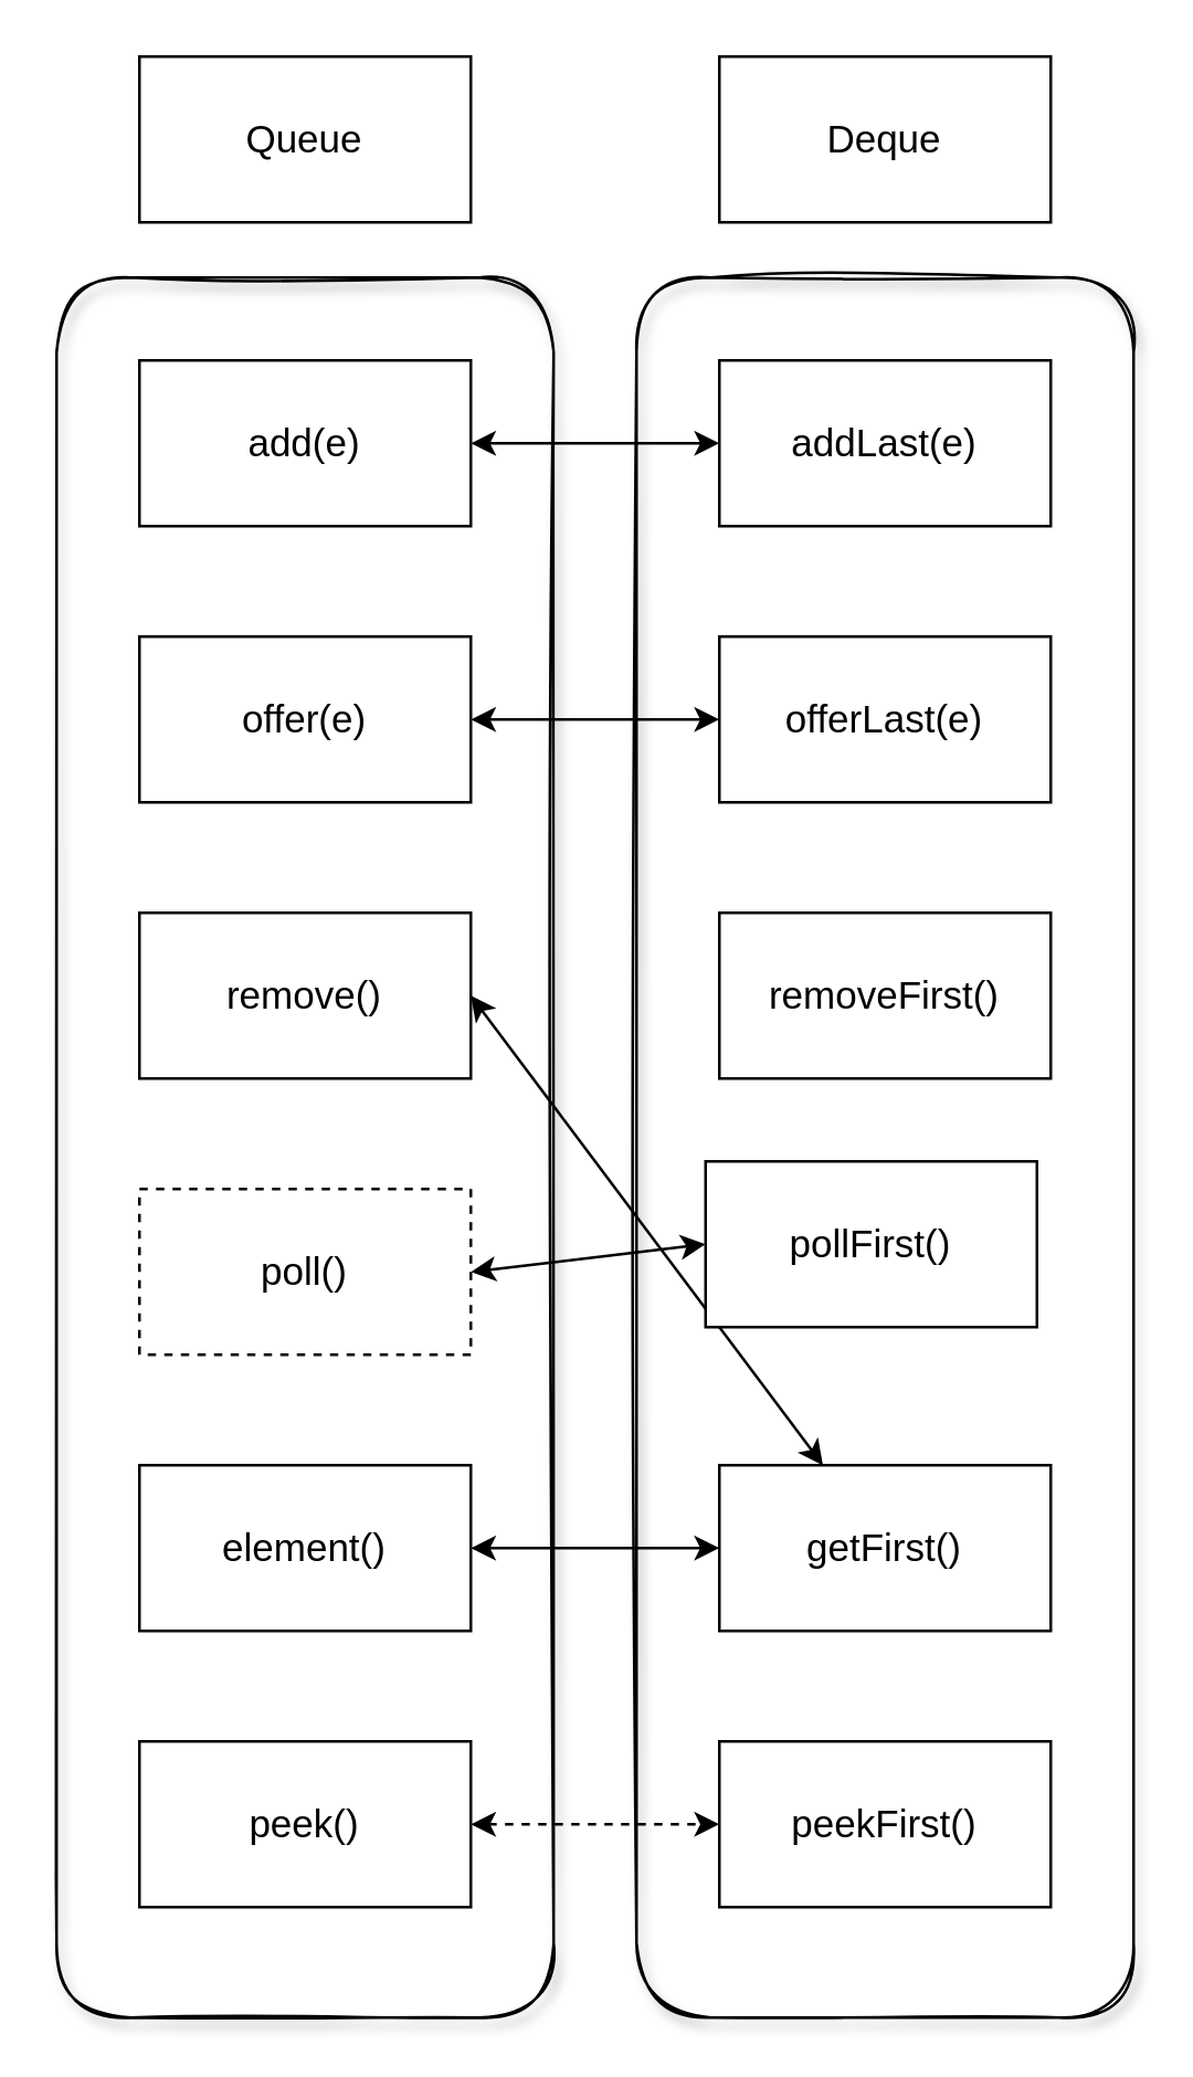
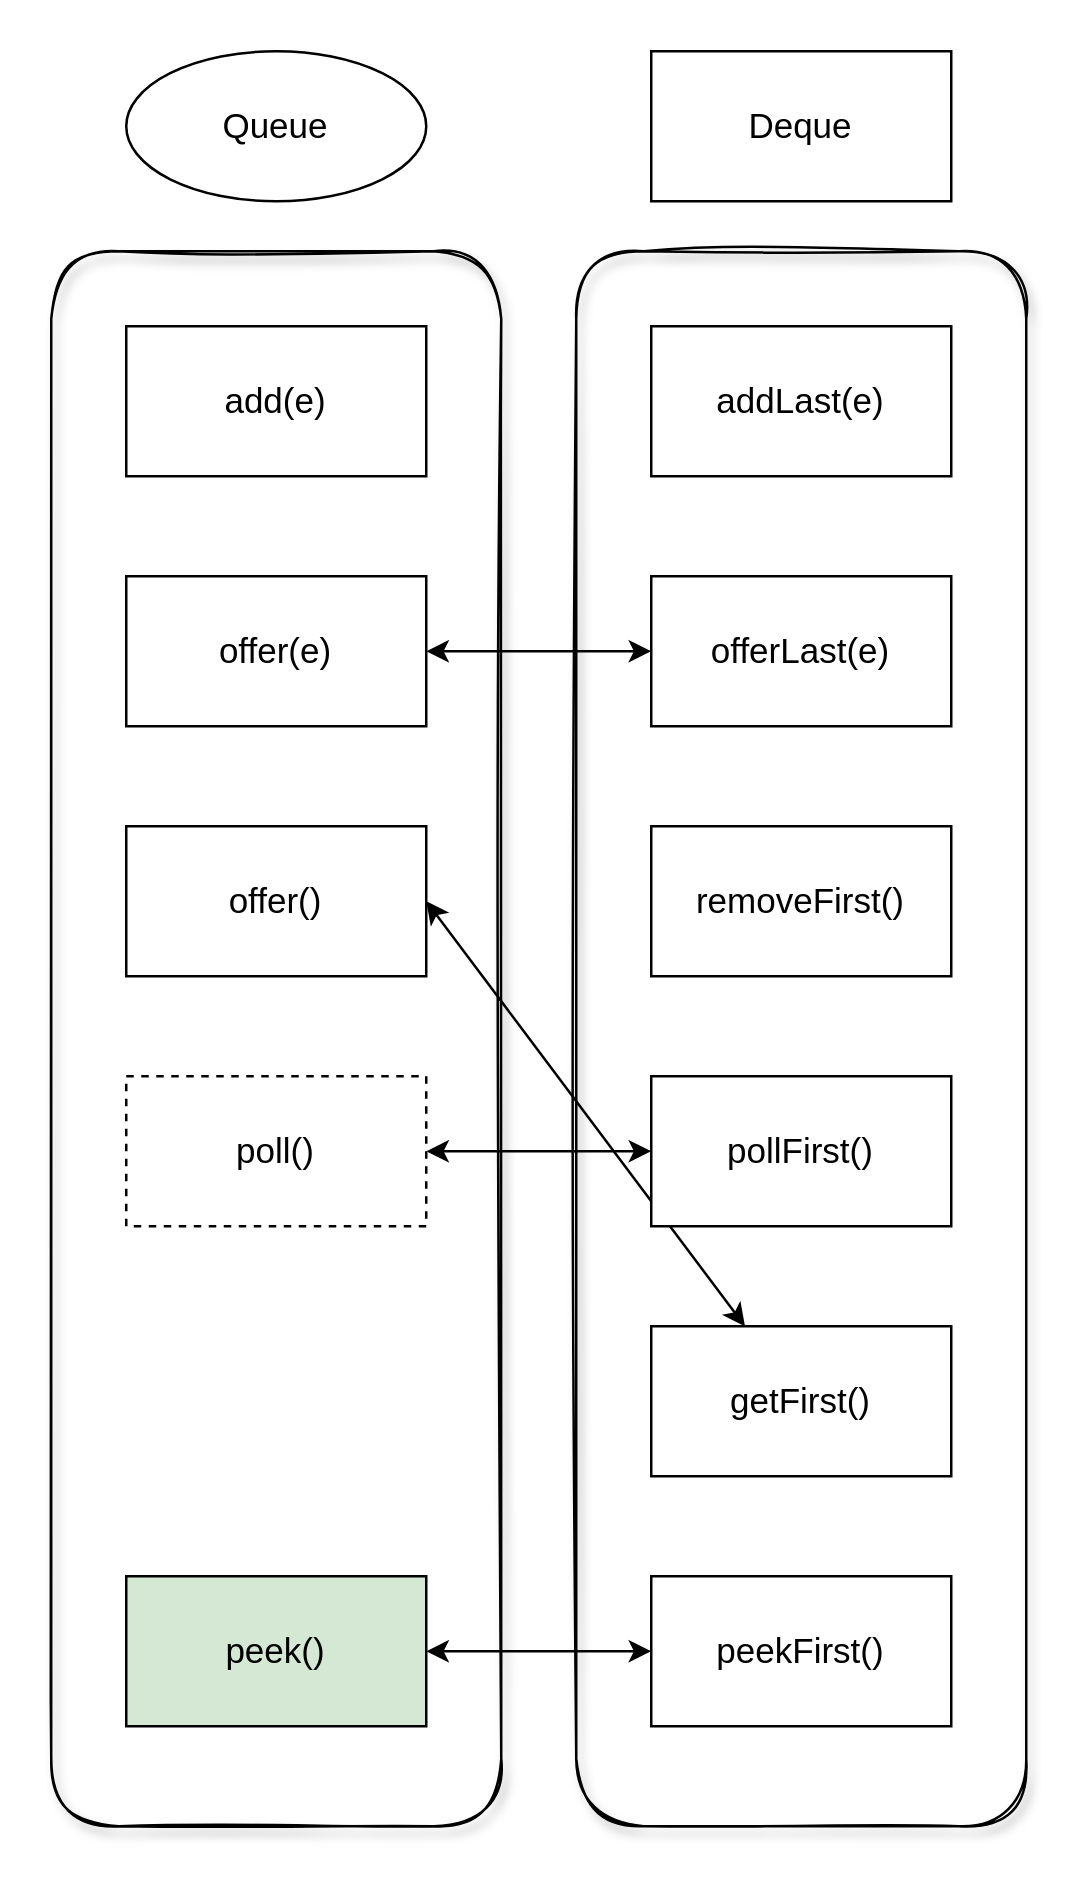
  <mxCell id="0" />
  <mxCell id="1" parent="0" />
  <mxCell id="2" value="" style="rounded=1;whiteSpace=wrap;html=1;fillColor=none;shadow=1;glass=1;sketch=1;fontSize=14;" parent="1" vertex="1"><mxGeometry x="230" y="100" width="180" height="630" as="geometry" /></mxCell>
  <mxCell id="3" value="" style="rounded=1;whiteSpace=wrap;html=1;fillColor=none;shadow=1;glass=1;sketch=1;fontSize=14;" parent="1" vertex="1"><mxGeometry x="20" y="100" width="180" height="630" as="geometry" /></mxCell>
- <mxCell id="4" value="Queue" style="rounded=0;whiteSpace=wrap;html=1;fontSize=14;" parent="1" vertex="1"><mxGeometry x="50" y="20" width="120" height="60" as="geometry" /></mxCell>
+ <mxCell id="4" value="Queue" style="ellipse;whiteSpace=wrap;html=1;fontSize=14;" parent="1" vertex="1"><mxGeometry x="50" y="20" width="120" height="60" as="geometry" /></mxCell>
  <mxCell id="5" value="Deque" style="rounded=0;whiteSpace=wrap;html=1;fontSize=14;" parent="1" vertex="1"><mxGeometry x="260" y="20" width="120" height="60" as="geometry" /></mxCell>
  <mxCell id="6" value="add(e)" style="rounded=0;whiteSpace=wrap;html=1;fontSize=14;" parent="1" vertex="1"><mxGeometry x="50" y="130" width="120" height="60" as="geometry" /></mxCell>
  <mxCell id="7" value="addLast(e)" style="rounded=0;whiteSpace=wrap;html=1;fontSize=14;" parent="1" vertex="1"><mxGeometry x="260" y="130" width="120" height="60" as="geometry" /></mxCell>
- <mxCell id="8" value="" style="endArrow=classic;startArrow=classic;html=1;rounded=0;exitX=1;exitY=0.5;exitDx=0;exitDy=0;entryX=0;entryY=0.5;entryDx=0;entryDy=0;fontSize=14;" parent="1" source="6" target="7" edge="1"><mxGeometry width="50" height="50" relative="1" as="geometry"><mxPoint x="290" y="190" as="sourcePoint" /><mxPoint x="340" y="140" as="targetPoint" /></mxGeometry></mxCell>
  <mxCell id="9" value="offer(e)" style="rounded=0;whiteSpace=wrap;html=1;fontSize=14;" parent="1" vertex="1"><mxGeometry x="50" y="230" width="120" height="60" as="geometry" /></mxCell>
  <mxCell id="10" value="offerLast(e)" style="rounded=0;whiteSpace=wrap;html=1;fontSize=14;" parent="1" vertex="1"><mxGeometry x="260" y="230" width="120" height="60" as="geometry" /></mxCell>
  <mxCell id="11" value="" style="endArrow=classic;startArrow=classic;html=1;rounded=0;exitX=1;exitY=0.5;exitDx=0;exitDy=0;entryX=0;entryY=0.5;entryDx=0;entryDy=0;fontSize=14;" parent="1" source="9" target="10" edge="1"><mxGeometry width="50" height="50" relative="1" as="geometry"><mxPoint x="290" y="290" as="sourcePoint" /><mxPoint x="340" y="240" as="targetPoint" /></mxGeometry></mxCell>
- <mxCell id="12" value="remove()" style="rounded=0;whiteSpace=wrap;html=1;fontSize=14;" parent="1" vertex="1"><mxGeometry x="50" y="330" width="120" height="60" as="geometry" /></mxCell>
+ <mxCell id="12" value="offer()" style="rounded=0;whiteSpace=wrap;html=1;fontSize=14;" parent="1" vertex="1"><mxGeometry x="50" y="330" width="120" height="60" as="geometry" /></mxCell>
  <mxCell id="13" value="&lt;div style=&quot;font-size: 14px;&quot;&gt;&lt;span style=&quot;background-color: initial; font-size: 14px;&quot;&gt;removeFirst()&lt;/span&gt;&lt;br style=&quot;font-size: 14px;&quot;&gt;&lt;/div&gt;" style="rounded=0;whiteSpace=wrap;html=1;fontSize=14;" parent="1" vertex="1"><mxGeometry x="260" y="330" width="120" height="60" as="geometry" /></mxCell>
  <mxCell id="14" value="" style="endArrow=classic;startArrow=classic;html=1;rounded=0;exitX=1;exitY=0.5;exitDx=0;exitDy=0;fontSize=14;" parent="1" source="12" target="16" edge="1"><mxGeometry width="50" height="50" relative="1" as="geometry"><mxPoint x="290" y="390" as="sourcePoint" /><mxPoint x="340" y="340" as="targetPoint" /></mxGeometry></mxCell>
- <mxCell id="15" value="element()" style="rounded=0;whiteSpace=wrap;html=1;fontSize=14;" parent="1" vertex="1"><mxGeometry x="50" y="530" width="120" height="60" as="geometry" /></mxCell>
  <mxCell id="16" value="getFirst()" style="rounded=0;whiteSpace=wrap;html=1;fontSize=14;" parent="1" vertex="1"><mxGeometry x="260" y="530" width="120" height="60" as="geometry" /></mxCell>
- <mxCell id="17" value="" style="endArrow=classic;startArrow=classic;html=1;rounded=0;exitX=1;exitY=0.5;exitDx=0;exitDy=0;entryX=0;entryY=0.5;entryDx=0;entryDy=0;fontSize=14;" parent="1" source="15" target="16" edge="1"><mxGeometry width="50" height="50" relative="1" as="geometry"><mxPoint x="290" y="590" as="sourcePoint" /><mxPoint x="340" y="540" as="targetPoint" /></mxGeometry></mxCell>
  <mxCell id="18" value="poll()" style="rounded=0;whiteSpace=wrap;html=1;fontSize=14;dashed=1;" parent="1" vertex="1"><mxGeometry x="50" y="430" width="120" height="60" as="geometry" /></mxCell>
- <mxCell id="19" value="&lt;div style=&quot;font-size: 14px;&quot;&gt;&lt;span style=&quot;background-color: initial; font-size: 14px;&quot;&gt;pollFirst()&lt;/span&gt;&lt;br style=&quot;font-size: 14px;&quot;&gt;&lt;/div&gt;" style="rounded=0;whiteSpace=wrap;html=1;fontSize=14;" parent="1" vertex="1"><mxGeometry x="255" y="420" width="120" height="60" as="geometry" /></mxCell>
+ <mxCell id="19" value="&lt;div style=&quot;font-size: 14px;&quot;&gt;&lt;span style=&quot;background-color: initial; font-size: 14px;&quot;&gt;pollFirst()&lt;/span&gt;&lt;br style=&quot;font-size: 14px;&quot;&gt;&lt;/div&gt;" style="rounded=0;whiteSpace=wrap;html=1;fontSize=14;" parent="1" vertex="1"><mxGeometry x="260" y="430" width="120" height="60" as="geometry" /></mxCell>
  <mxCell id="20" value="" style="endArrow=classic;startArrow=classic;html=1;rounded=0;exitX=1;exitY=0.5;exitDx=0;exitDy=0;entryX=0;entryY=0.5;entryDx=0;entryDy=0;fontSize=14;" parent="1" source="18" target="19" edge="1"><mxGeometry width="50" height="50" relative="1" as="geometry"><mxPoint x="290" y="490" as="sourcePoint" /><mxPoint x="340" y="440" as="targetPoint" /></mxGeometry></mxCell>
- <mxCell id="21" value="peek()" style="rounded=0;whiteSpace=wrap;html=1;fontSize=14;" parent="1" vertex="1"><mxGeometry x="50" y="630" width="120" height="60" as="geometry" /></mxCell>
+ <mxCell id="21" value="peek()" style="rounded=0;whiteSpace=wrap;html=1;fontSize=14;fillColor=#d5e8d4;" parent="1" vertex="1"><mxGeometry x="50" y="630" width="120" height="60" as="geometry" /></mxCell>
  <mxCell id="22" value="&lt;div style=&quot;font-size: 14px;&quot;&gt;&lt;span style=&quot;background-color: initial; font-size: 14px;&quot;&gt;peekFirst()&lt;/span&gt;&lt;br style=&quot;font-size: 14px;&quot;&gt;&lt;/div&gt;" style="rounded=0;whiteSpace=wrap;html=1;fontSize=14;" parent="1" vertex="1"><mxGeometry x="260" y="630" width="120" height="60" as="geometry" /></mxCell>
- <mxCell id="23" value="" style="endArrow=classic;startArrow=classic;html=1;rounded=0;exitX=1;exitY=0.5;exitDx=0;exitDy=0;entryX=0;entryY=0.5;entryDx=0;entryDy=0;fontSize=14;dashed=1;" parent="1" source="21" target="22" edge="1"><mxGeometry width="50" height="50" relative="1" as="geometry"><mxPoint x="290" y="690" as="sourcePoint" /><mxPoint x="340" y="640" as="targetPoint" /></mxGeometry></mxCell>
+ <mxCell id="23" value="" style="endArrow=classic;startArrow=classic;html=1;rounded=0;exitX=1;exitY=0.5;exitDx=0;exitDy=0;entryX=0;entryY=0.5;entryDx=0;entryDy=0;fontSize=14;" parent="1" source="21" target="22" edge="1"><mxGeometry width="50" height="50" relative="1" as="geometry"><mxPoint x="290" y="690" as="sourcePoint" /><mxPoint x="340" y="640" as="targetPoint" /></mxGeometry></mxCell>
